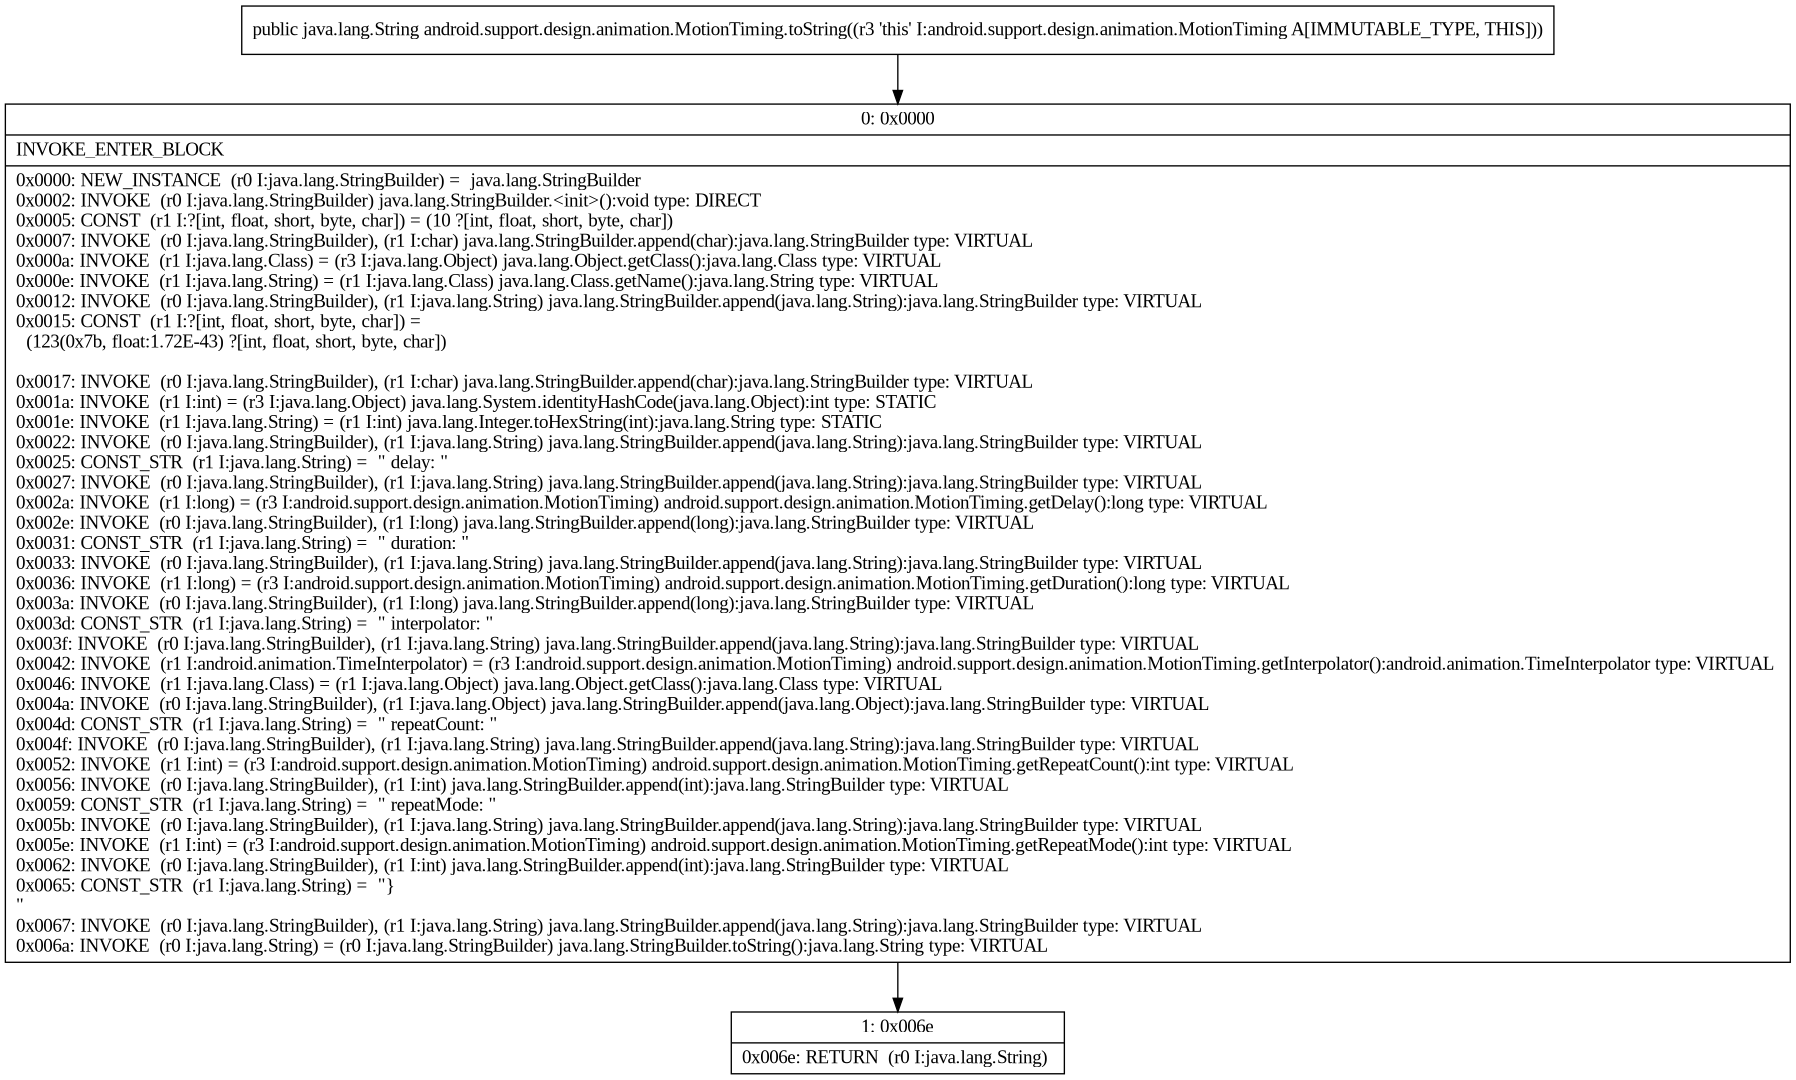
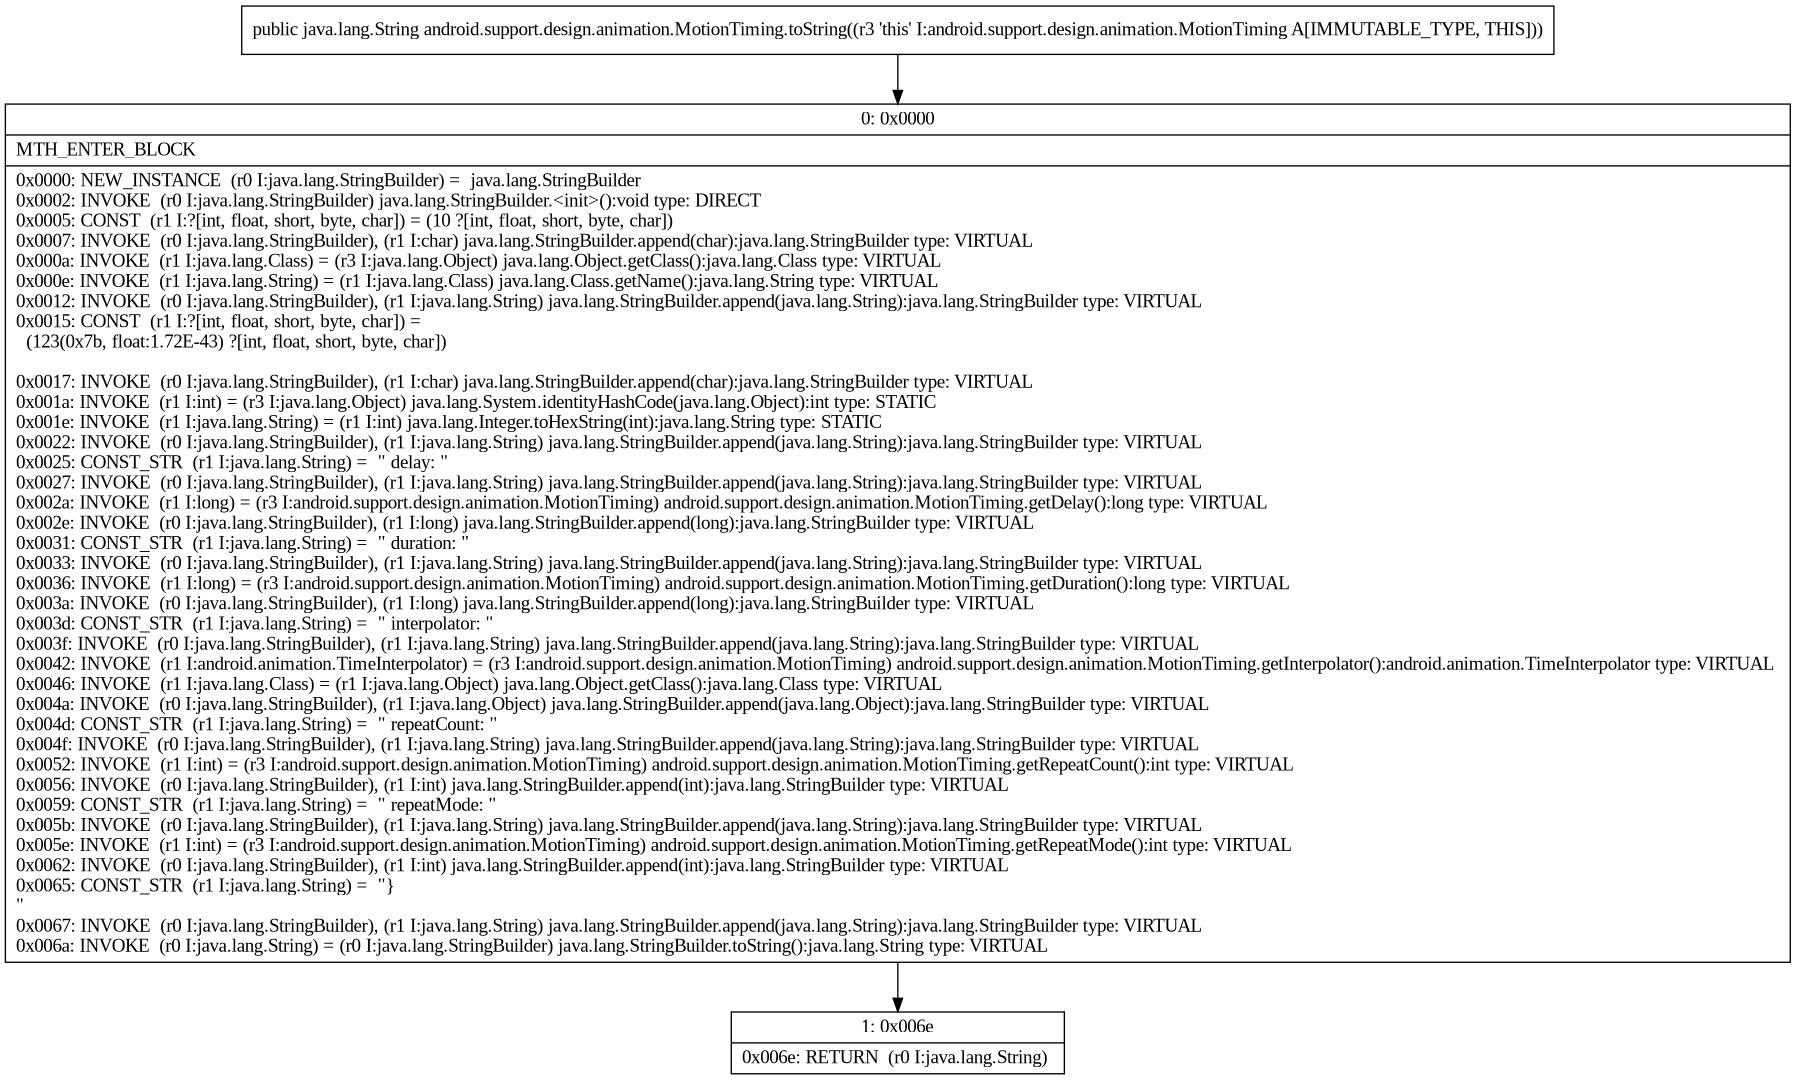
  digraph {
    fontname="Liberation Serif"
    node [shape=record fontname="Liberation Serif"]
    edge [fontname="Liberation Serif"]
-   n1 [label="{0\:\ 0x0000|INVOKE_ENTER_BLOCK\l|0x0000: NEW_INSTANCE  (r0 I:java.lang.StringBuilder) =  java.lang.StringBuilder \l0x0002: INVOKE  (r0 I:java.lang.StringBuilder) java.lang.StringBuilder.\<init\>():void type: DIRECT \l0x0005: CONST  (r1 I:?[int, float, short, byte, char]) = (10 ?[int, float, short, byte, char]) \l0x0007: INVOKE  (r0 I:java.lang.StringBuilder), (r1 I:char) java.lang.StringBuilder.append(char):java.lang.StringBuilder type: VIRTUAL \l0x000a: INVOKE  (r1 I:java.lang.Class) = (r3 I:java.lang.Object) java.lang.Object.getClass():java.lang.Class type: VIRTUAL \l0x000e: INVOKE  (r1 I:java.lang.String) = (r1 I:java.lang.Class) java.lang.Class.getName():java.lang.String type: VIRTUAL \l0x0012: INVOKE  (r0 I:java.lang.StringBuilder), (r1 I:java.lang.String) java.lang.StringBuilder.append(java.lang.String):java.lang.StringBuilder type: VIRTUAL \l0x0015: CONST  (r1 I:?[int, float, short, byte, char]) = \l  (123(0x7b, float:1.72E\-43) ?[int, float, short, byte, char])\l \l0x0017: INVOKE  (r0 I:java.lang.StringBuilder), (r1 I:char) java.lang.StringBuilder.append(char):java.lang.StringBuilder type: VIRTUAL \l0x001a: INVOKE  (r1 I:int) = (r3 I:java.lang.Object) java.lang.System.identityHashCode(java.lang.Object):int type: STATIC \l0x001e: INVOKE  (r1 I:java.lang.String) = (r1 I:int) java.lang.Integer.toHexString(int):java.lang.String type: STATIC \l0x0022: INVOKE  (r0 I:java.lang.StringBuilder), (r1 I:java.lang.String) java.lang.StringBuilder.append(java.lang.String):java.lang.StringBuilder type: VIRTUAL \l0x0025: CONST_STR  (r1 I:java.lang.String) =  \" delay: \" \l0x0027: INVOKE  (r0 I:java.lang.StringBuilder), (r1 I:java.lang.String) java.lang.StringBuilder.append(java.lang.String):java.lang.StringBuilder type: VIRTUAL \l0x002a: INVOKE  (r1 I:long) = (r3 I:android.support.design.animation.MotionTiming) android.support.design.animation.MotionTiming.getDelay():long type: VIRTUAL \l0x002e: INVOKE  (r0 I:java.lang.StringBuilder), (r1 I:long) java.lang.StringBuilder.append(long):java.lang.StringBuilder type: VIRTUAL \l0x0031: CONST_STR  (r1 I:java.lang.String) =  \" duration: \" \l0x0033: INVOKE  (r0 I:java.lang.StringBuilder), (r1 I:java.lang.String) java.lang.StringBuilder.append(java.lang.String):java.lang.StringBuilder type: VIRTUAL \l0x0036: INVOKE  (r1 I:long) = (r3 I:android.support.design.animation.MotionTiming) android.support.design.animation.MotionTiming.getDuration():long type: VIRTUAL \l0x003a: INVOKE  (r0 I:java.lang.StringBuilder), (r1 I:long) java.lang.StringBuilder.append(long):java.lang.StringBuilder type: VIRTUAL \l0x003d: CONST_STR  (r1 I:java.lang.String) =  \" interpolator: \" \l0x003f: INVOKE  (r0 I:java.lang.StringBuilder), (r1 I:java.lang.String) java.lang.StringBuilder.append(java.lang.String):java.lang.StringBuilder type: VIRTUAL \l0x0042: INVOKE  (r1 I:android.animation.TimeInterpolator) = (r3 I:android.support.design.animation.MotionTiming) android.support.design.animation.MotionTiming.getInterpolator():android.animation.TimeInterpolator type: VIRTUAL \l0x0046: INVOKE  (r1 I:java.lang.Class) = (r1 I:java.lang.Object) java.lang.Object.getClass():java.lang.Class type: VIRTUAL \l0x004a: INVOKE  (r0 I:java.lang.StringBuilder), (r1 I:java.lang.Object) java.lang.StringBuilder.append(java.lang.Object):java.lang.StringBuilder type: VIRTUAL \l0x004d: CONST_STR  (r1 I:java.lang.String) =  \" repeatCount: \" \l0x004f: INVOKE  (r0 I:java.lang.StringBuilder), (r1 I:java.lang.String) java.lang.StringBuilder.append(java.lang.String):java.lang.StringBuilder type: VIRTUAL \l0x0052: INVOKE  (r1 I:int) = (r3 I:android.support.design.animation.MotionTiming) android.support.design.animation.MotionTiming.getRepeatCount():int type: VIRTUAL \l0x0056: INVOKE  (r0 I:java.lang.StringBuilder), (r1 I:int) java.lang.StringBuilder.append(int):java.lang.StringBuilder type: VIRTUAL \l0x0059: CONST_STR  (r1 I:java.lang.String) =  \" repeatMode: \" \l0x005b: INVOKE  (r0 I:java.lang.StringBuilder), (r1 I:java.lang.String) java.lang.StringBuilder.append(java.lang.String):java.lang.StringBuilder type: VIRTUAL \l0x005e: INVOKE  (r1 I:int) = (r3 I:android.support.design.animation.MotionTiming) android.support.design.animation.MotionTiming.getRepeatMode():int type: VIRTUAL \l0x0062: INVOKE  (r0 I:java.lang.StringBuilder), (r1 I:int) java.lang.StringBuilder.append(int):java.lang.StringBuilder type: VIRTUAL \l0x0065: CONST_STR  (r1 I:java.lang.String) =  \"\}\l\" \l0x0067: INVOKE  (r0 I:java.lang.StringBuilder), (r1 I:java.lang.String) java.lang.StringBuilder.append(java.lang.String):java.lang.StringBuilder type: VIRTUAL \l0x006a: INVOKE  (r0 I:java.lang.String) = (r0 I:java.lang.StringBuilder) java.lang.StringBuilder.toString():java.lang.String type: VIRTUAL \l}"]
+   n1 [label="{0\:\ 0x0000|MTH_ENTER_BLOCK\l|0x0000: NEW_INSTANCE  (r0 I:java.lang.StringBuilder) =  java.lang.StringBuilder \l0x0002: INVOKE  (r0 I:java.lang.StringBuilder) java.lang.StringBuilder.\<init\>():void type: DIRECT \l0x0005: CONST  (r1 I:?[int, float, short, byte, char]) = (10 ?[int, float, short, byte, char]) \l0x0007: INVOKE  (r0 I:java.lang.StringBuilder), (r1 I:char) java.lang.StringBuilder.append(char):java.lang.StringBuilder type: VIRTUAL \l0x000a: INVOKE  (r1 I:java.lang.Class) = (r3 I:java.lang.Object) java.lang.Object.getClass():java.lang.Class type: VIRTUAL \l0x000e: INVOKE  (r1 I:java.lang.String) = (r1 I:java.lang.Class) java.lang.Class.getName():java.lang.String type: VIRTUAL \l0x0012: INVOKE  (r0 I:java.lang.StringBuilder), (r1 I:java.lang.String) java.lang.StringBuilder.append(java.lang.String):java.lang.StringBuilder type: VIRTUAL \l0x0015: CONST  (r1 I:?[int, float, short, byte, char]) = \l  (123(0x7b, float:1.72E\-43) ?[int, float, short, byte, char])\l \l0x0017: INVOKE  (r0 I:java.lang.StringBuilder), (r1 I:char) java.lang.StringBuilder.append(char):java.lang.StringBuilder type: VIRTUAL \l0x001a: INVOKE  (r1 I:int) = (r3 I:java.lang.Object) java.lang.System.identityHashCode(java.lang.Object):int type: STATIC \l0x001e: INVOKE  (r1 I:java.lang.String) = (r1 I:int) java.lang.Integer.toHexString(int):java.lang.String type: STATIC \l0x0022: INVOKE  (r0 I:java.lang.StringBuilder), (r1 I:java.lang.String) java.lang.StringBuilder.append(java.lang.String):java.lang.StringBuilder type: VIRTUAL \l0x0025: CONST_STR  (r1 I:java.lang.String) =  \" delay: \" \l0x0027: INVOKE  (r0 I:java.lang.StringBuilder), (r1 I:java.lang.String) java.lang.StringBuilder.append(java.lang.String):java.lang.StringBuilder type: VIRTUAL \l0x002a: INVOKE  (r1 I:long) = (r3 I:android.support.design.animation.MotionTiming) android.support.design.animation.MotionTiming.getDelay():long type: VIRTUAL \l0x002e: INVOKE  (r0 I:java.lang.StringBuilder), (r1 I:long) java.lang.StringBuilder.append(long):java.lang.StringBuilder type: VIRTUAL \l0x0031: CONST_STR  (r1 I:java.lang.String) =  \" duration: \" \l0x0033: INVOKE  (r0 I:java.lang.StringBuilder), (r1 I:java.lang.String) java.lang.StringBuilder.append(java.lang.String):java.lang.StringBuilder type: VIRTUAL \l0x0036: INVOKE  (r1 I:long) = (r3 I:android.support.design.animation.MotionTiming) android.support.design.animation.MotionTiming.getDuration():long type: VIRTUAL \l0x003a: INVOKE  (r0 I:java.lang.StringBuilder), (r1 I:long) java.lang.StringBuilder.append(long):java.lang.StringBuilder type: VIRTUAL \l0x003d: CONST_STR  (r1 I:java.lang.String) =  \" interpolator: \" \l0x003f: INVOKE  (r0 I:java.lang.StringBuilder), (r1 I:java.lang.String) java.lang.StringBuilder.append(java.lang.String):java.lang.StringBuilder type: VIRTUAL \l0x0042: INVOKE  (r1 I:android.animation.TimeInterpolator) = (r3 I:android.support.design.animation.MotionTiming) android.support.design.animation.MotionTiming.getInterpolator():android.animation.TimeInterpolator type: VIRTUAL \l0x0046: INVOKE  (r1 I:java.lang.Class) = (r1 I:java.lang.Object) java.lang.Object.getClass():java.lang.Class type: VIRTUAL \l0x004a: INVOKE  (r0 I:java.lang.StringBuilder), (r1 I:java.lang.Object) java.lang.StringBuilder.append(java.lang.Object):java.lang.StringBuilder type: VIRTUAL \l0x004d: CONST_STR  (r1 I:java.lang.String) =  \" repeatCount: \" \l0x004f: INVOKE  (r0 I:java.lang.StringBuilder), (r1 I:java.lang.String) java.lang.StringBuilder.append(java.lang.String):java.lang.StringBuilder type: VIRTUAL \l0x0052: INVOKE  (r1 I:int) = (r3 I:android.support.design.animation.MotionTiming) android.support.design.animation.MotionTiming.getRepeatCount():int type: VIRTUAL \l0x0056: INVOKE  (r0 I:java.lang.StringBuilder), (r1 I:int) java.lang.StringBuilder.append(int):java.lang.StringBuilder type: VIRTUAL \l0x0059: CONST_STR  (r1 I:java.lang.String) =  \" repeatMode: \" \l0x005b: INVOKE  (r0 I:java.lang.StringBuilder), (r1 I:java.lang.String) java.lang.StringBuilder.append(java.lang.String):java.lang.StringBuilder type: VIRTUAL \l0x005e: INVOKE  (r1 I:int) = (r3 I:android.support.design.animation.MotionTiming) android.support.design.animation.MotionTiming.getRepeatMode():int type: VIRTUAL \l0x0062: INVOKE  (r0 I:java.lang.StringBuilder), (r1 I:int) java.lang.StringBuilder.append(int):java.lang.StringBuilder type: VIRTUAL \l0x0065: CONST_STR  (r1 I:java.lang.String) =  \"\}\l\" \l0x0067: INVOKE  (r0 I:java.lang.StringBuilder), (r1 I:java.lang.String) java.lang.StringBuilder.append(java.lang.String):java.lang.StringBuilder type: VIRTUAL \l0x006a: INVOKE  (r0 I:java.lang.String) = (r0 I:java.lang.StringBuilder) java.lang.StringBuilder.toString():java.lang.String type: VIRTUAL \l}"]
    n2 [label="{1\:\ 0x006e|0x006e: RETURN  (r0 I:java.lang.String) \l}"]
    n3 [label="{public java.lang.String android.support.design.animation.MotionTiming.toString((r3 'this' I:android.support.design.animation.MotionTiming A[IMMUTABLE_TYPE, THIS])) }"]
    n1 -> n2
    n3 -> n1
  }
